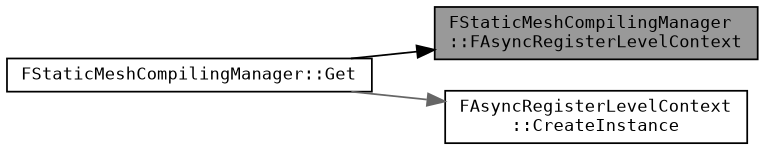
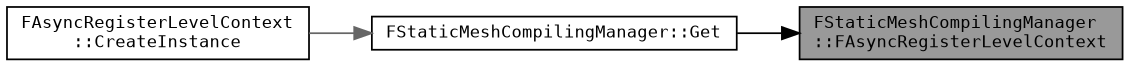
  digraph {
    fontname="DejaVu Sans Mono"
    rankdir=RL
    node [color=black fillcolor=white fontname="DejaVu Sans Mono" fontsize=10 shape=box style=filled]
    edge [dir=back fontname="DejaVu Sans Mono" fontsize=10 labelfontname=Helvetica labelfontsize=10 style=solid]
    n1 [fillcolor=grey60 fontcolor=black height=0.2 label="FStaticMeshCompilingManager\l::FAsyncRegisterLevelContext" width=0.4]
    n2 [height=0.2 label="FStaticMeshCompilingManager::Get" width=0.4]
    n3 [height=0.2 label="FAsyncRegisterLevelContext\l::CreateInstance" width=0.4]
    n1 -> n2 [color=black]
-   n3 -> n2 [color=gray40]
+   n2 -> n3 [color=gray40]
  }
